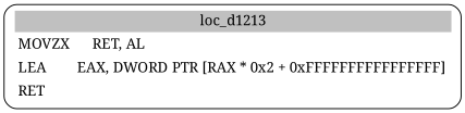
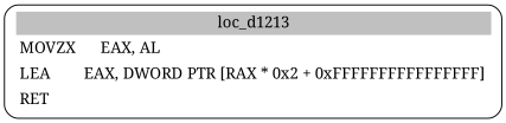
  digraph {
    fontname="Noto Serif"
-   n1 [fontname="Noto Serif" label=<<table border="0" cellborder="0" cellpadding="3"><tr><td align="center" colspan="2" bgcolor="grey">loc_d1213</td></tr><tr><td align="left">MOVZX      RET, AL</td></tr><tr><td align="left">LEA        EAX, DWORD PTR [RAX * 0x2 + 0xFFFFFFFFFFFFFFFF]</td></tr><tr><td align="left">RET        </td></tr></table>> shape=Mrecord]
+   n1 [fontname="Noto Serif" label=<<table border="0" cellborder="0" cellpadding="3"><tr><td align="center" colspan="2" bgcolor="grey">loc_d1213</td></tr><tr><td align="left">MOVZX      EAX, AL</td></tr><tr><td align="left">LEA        EAX, DWORD PTR [RAX * 0x2 + 0xFFFFFFFFFFFFFFFF]</td></tr><tr><td align="left">RET        </td></tr></table>> shape=Mrecord]
  }
